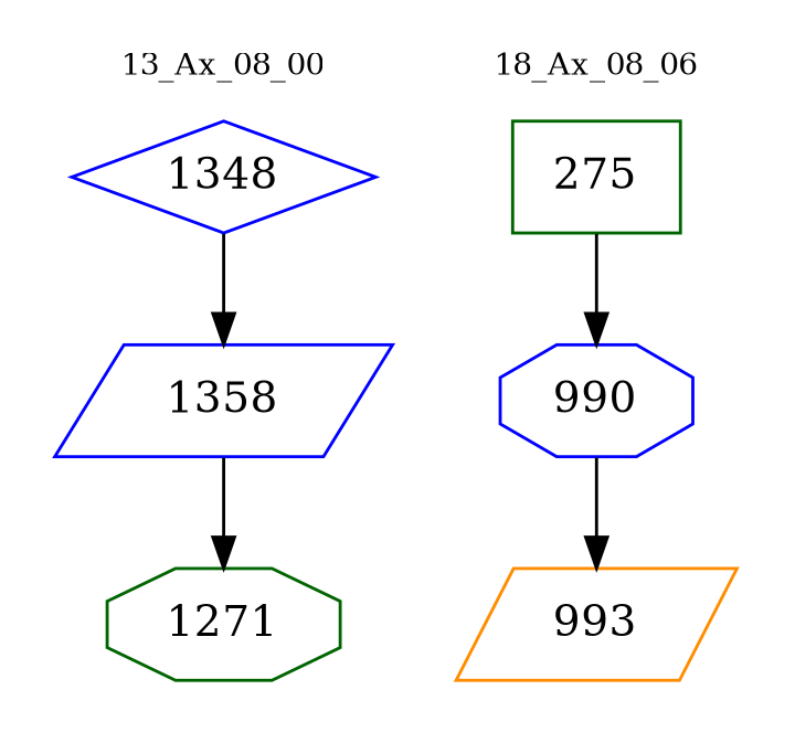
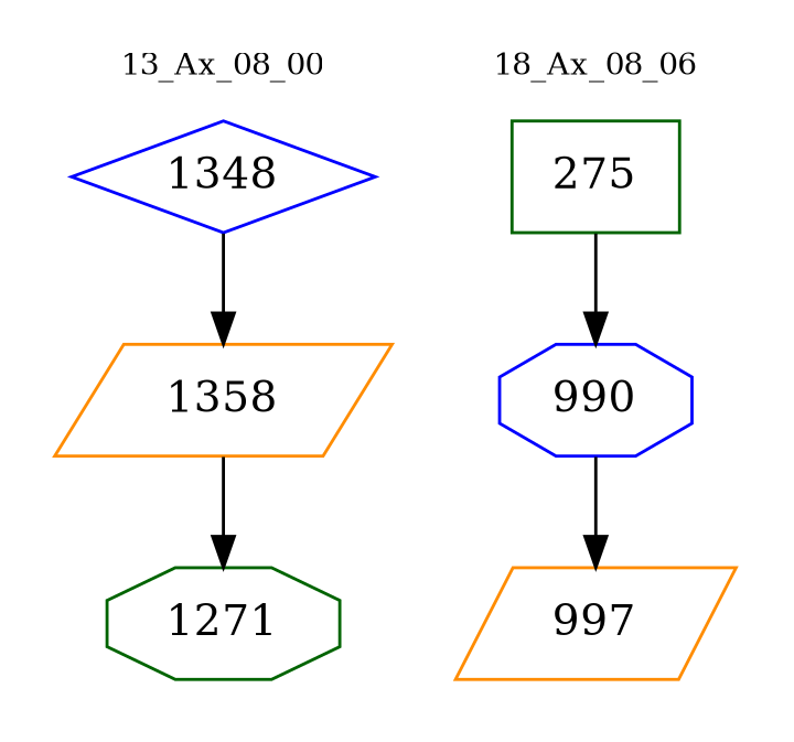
  digraph {
    node [color=blue shape=parallelogram]
    edge [color=black]
    n1 [label=1348 shape=diamond]
-   n2 [label=1358]
+   n2 [color=darkorange label=1358]
    n3 [color=darkgreen label=1271 shape=octagon]
    n4 [color=darkgreen label=275 shape=box]
    n5 [label=990 shape=octagon]
-   n6 [color=darkorange label=993]
+   n6 [color=darkorange label=997]
    subgraph cluster_1 {
      color=white
      fontsize=10
      label="13_Ax_08_00"
      n1
      n2
      n3
    }
    subgraph cluster_2 {
      color=white
      fontsize=10
      label="18_Ax_08_06"
      n4
      n5
      n6
    }
    n1 -> n2
    n2 -> n3
    n4 -> n5
    n5 -> n6
  }
